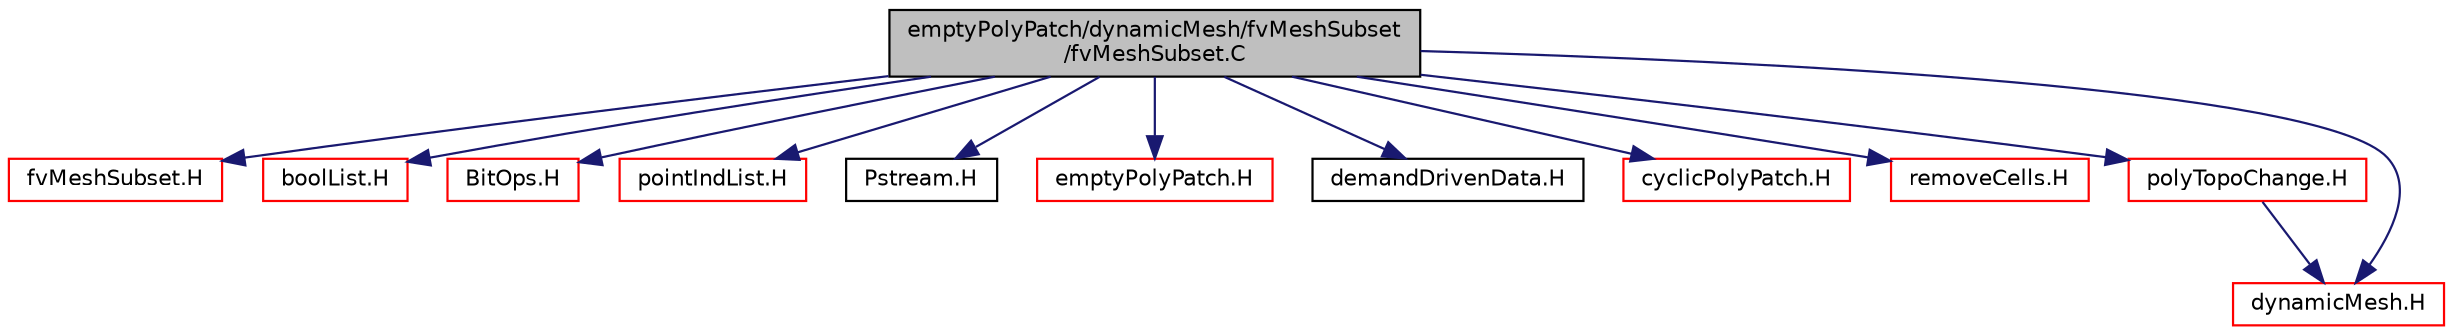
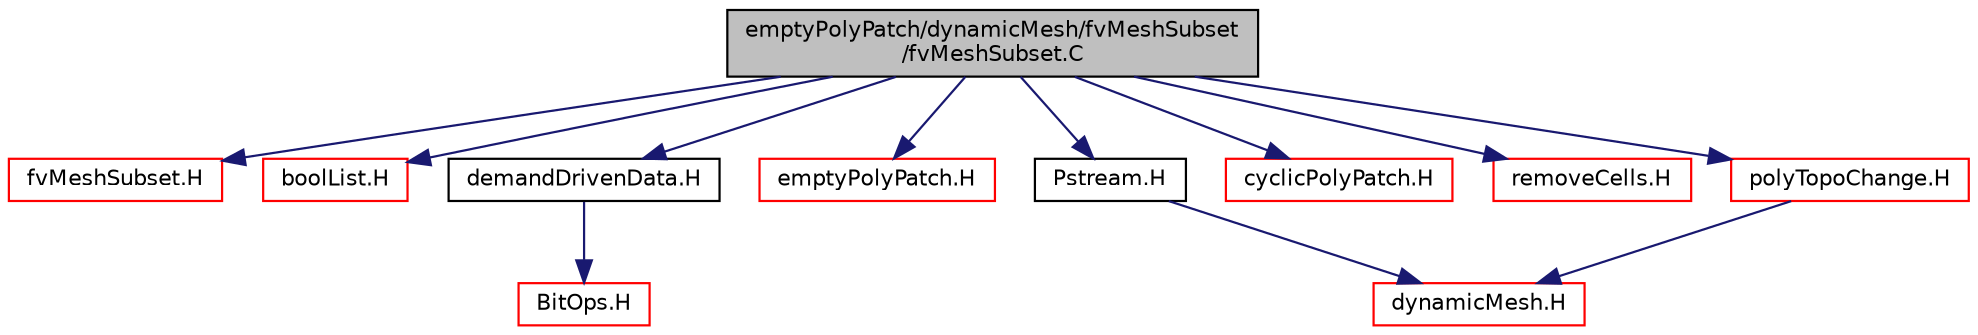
  digraph {
    node [color=red fontname=Helvetica fontsize=10 shape=record]
    edge [color=midnightblue fontname=Helvetica fontsize=10 labelfontname=Helvetica labelfontsize=10 style=solid]
    n1 [color=black fillcolor=grey75 fontcolor=black height=0.2 label="emptyPolyPatch/dynamicMesh/fvMeshSubset\l/fvMeshSubset.C" style=filled width=0.4]
    n2 [height=0.2 label="fvMeshSubset.H" width=0.4]
    n3 [height=0.2 label="boolList.H" width=0.4]
    n4 [height=0.2 label="BitOps.H" width=0.4]
-   n5 [height=0.2 label="pointIndList.H" width=0.4]
    n6 [color=black height=0.2 label="Pstream.H" width=0.4]
    n7 [height=0.2 label="emptyPolyPatch.H" width=0.4]
    n8 [color=black height=0.2 label="demandDrivenData.H" width=0.4]
    n9 [height=0.2 label="cyclicPolyPatch.H" width=0.4]
    n10 [height=0.2 label="removeCells.H" width=0.4]
    n11 [height=0.2 label="polyTopoChange.H" width=0.4]
    n12 [height=0.2 label="dynamicMesh.H" width=0.4]
    n1 -> n2
    n1 -> n3
-   n1 -> n4
-   n1 -> n5
+   n8 -> n4
    n1 -> n6
    n1 -> n7
    n1 -> n8
    n1 -> n9
    n1 -> n10
    n1 -> n11
-   n1 -> n12
+   n6 -> n12
    n11 -> n12
  }
